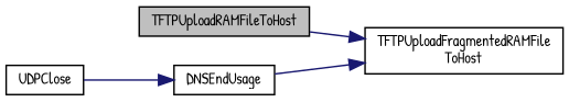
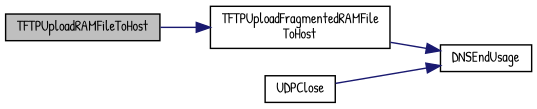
  digraph {
    fontname="Patrick Hand"
    rankdir=LR
    node [color=black fillcolor=white fontname="Patrick Hand" fontsize=10 shape=record style=filled]
    edge [color=midnightblue fontname="Patrick Hand" fontsize=10 labelfontname=Helvetica labelfontsize=10 style=solid]
    n1 [fillcolor=grey75 fontcolor=black height=0.2 label=TFTPUploadRAMFileToHost width=0.4]
    n2 [height=0.2 label="TFTPUploadFragmentedRAMFile\lToHost" width=0.4]
    n3 [height=0.2 label=DNSEndUsage width=0.4]
    n4 [height=0.2 label=UDPClose width=0.4]
    n1 -> n2
-   n3 -> n2
+   n2 -> n3
    n4 -> n3
  }
